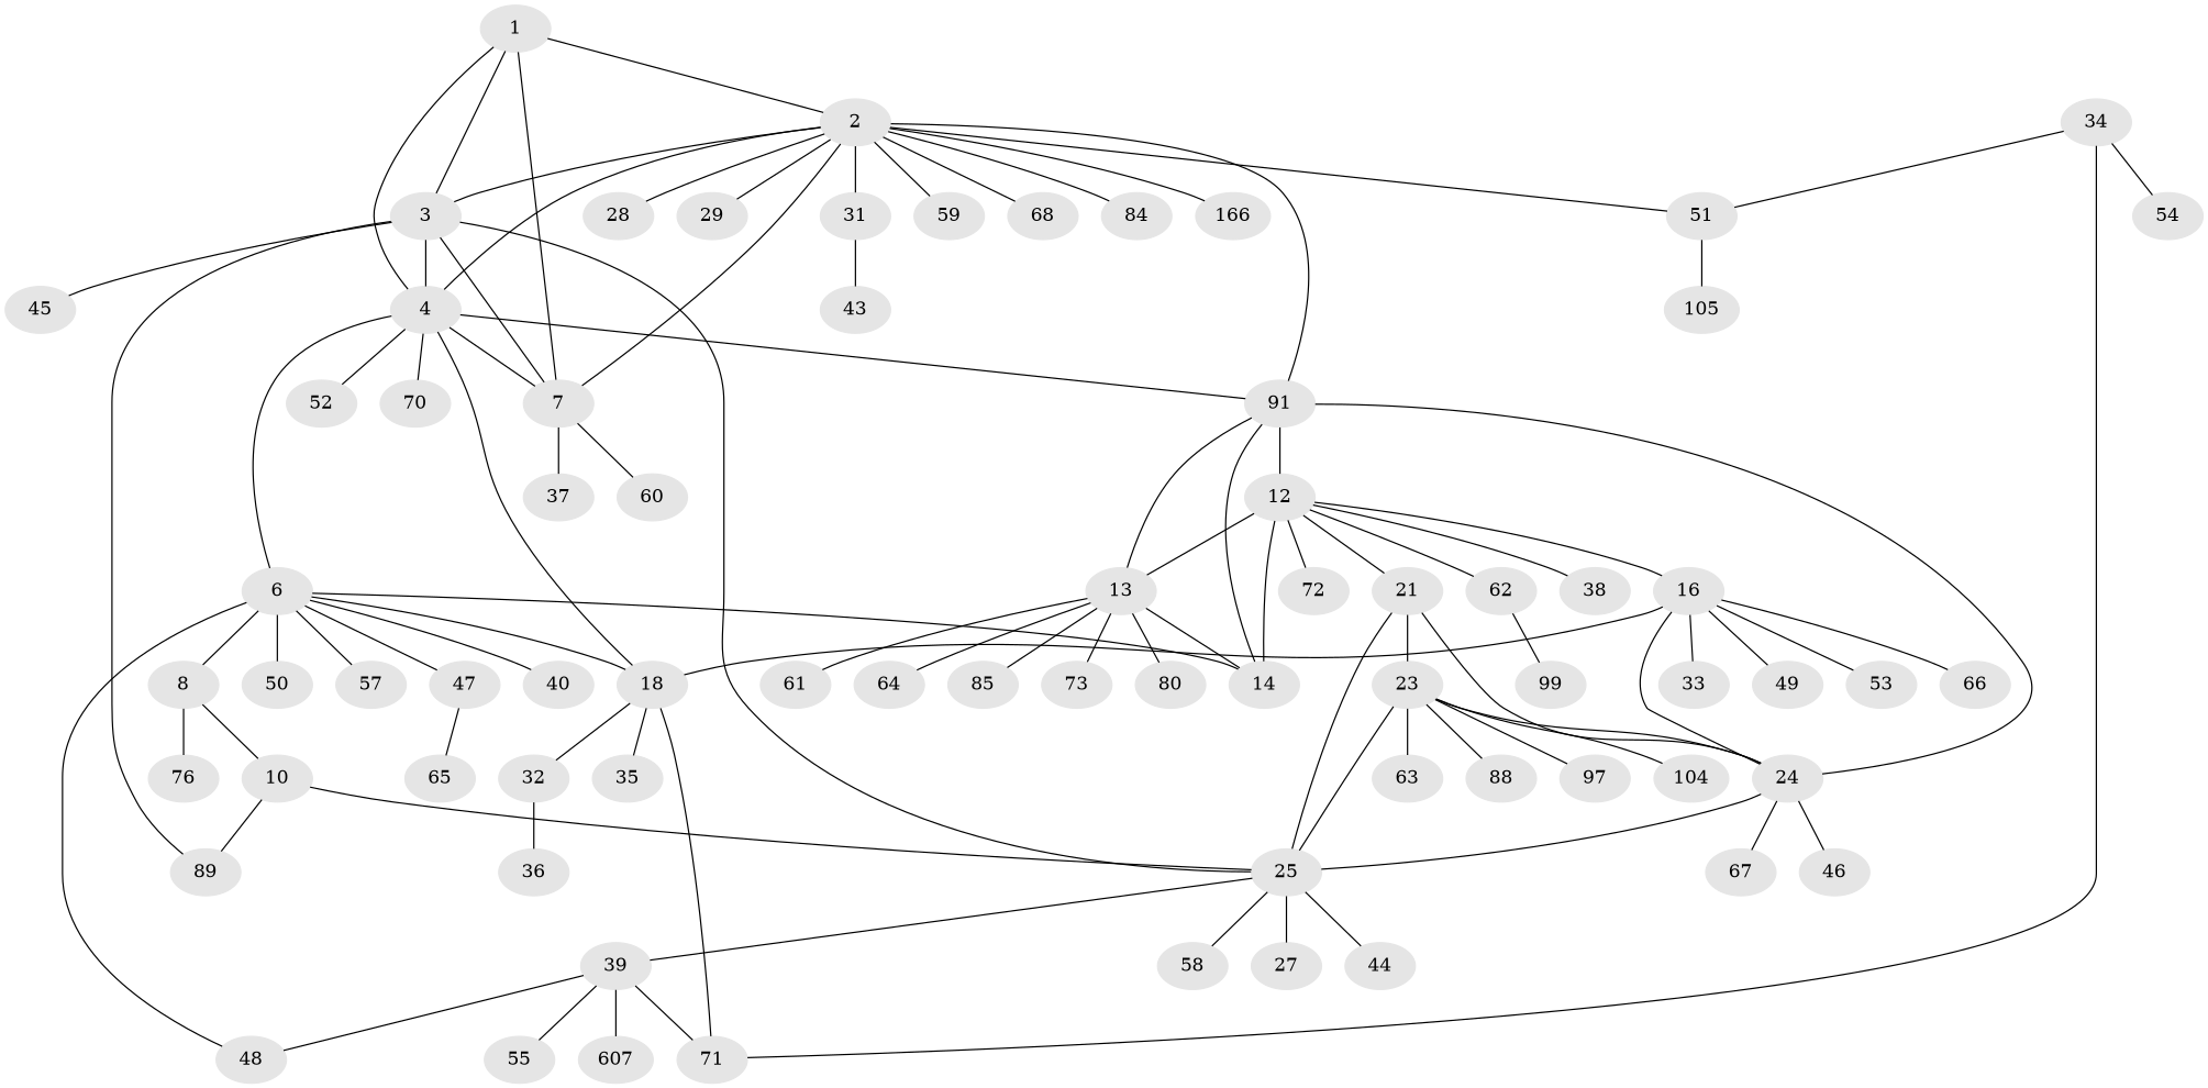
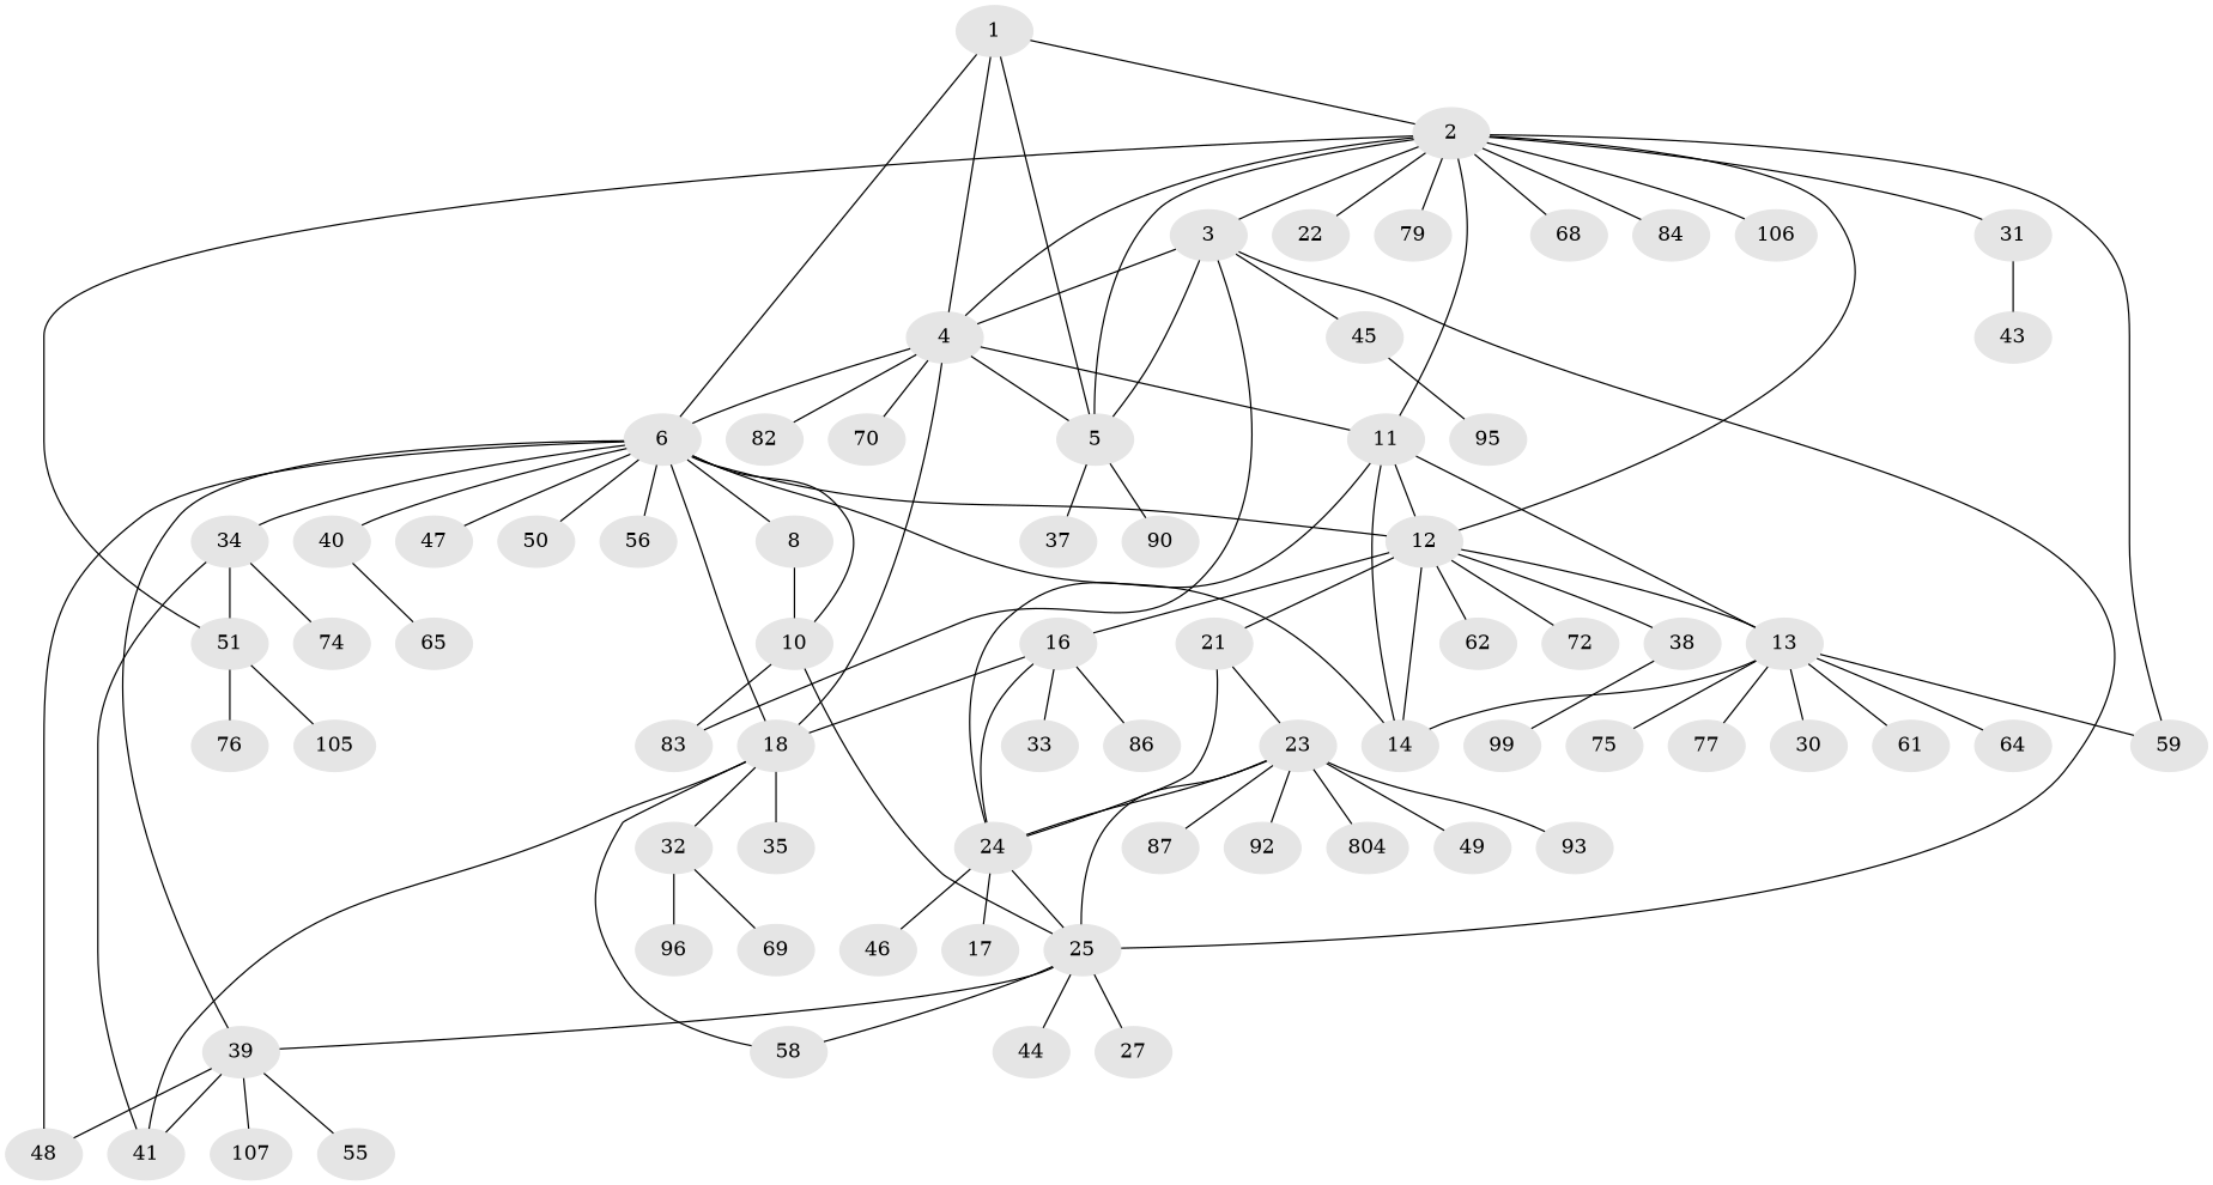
  graph {
    node [color=gray90 style=filled]
    2 [super="+26+73"]
    3
    4
-   5 [label=7]
-   11 [super="+91+96" label=91]
+   5
+   11 [super="+91+96"]
    12 [super="+15+79"]
-   28
-   29
+   28 [label=22]
+   29 [label=79]
    31
    51
    59
    68
    84
-   106 [label=166]
+   106
    1
    25
    45
-   83 [label=89]
+   83
    6 [super="+7+58"]
    18 [super="+19"]
-   52
+   52 [label=82]
    70
    37
-   60
+   60 [label=90]
    14 [super="+86"]
    13
    24 [super="+42+74+80"]
    16 [super="+17+20+87+100+82"]
    21 [super="+22"]
    38
    62
    72
    43
    105
    39
    n36 [label=58]
    27
    44
+   95
    8
    10
    34
    40
    47
    48
    50
-   56 [label=57]
+   56
    32
    35
-   41 [label=71]
+   41
    76
-   54
+   54 [label=74]
    55
-   107 [label=607]
+   107
    65
-   30 [label=80]
+   30
    61
    64
-   75 [label=85]
-   77 [label=73]
+   75
+   77
    46
-   67
+   67 [label=17]
    33
    49
-   53
-   66
+   66 [label=86]
    23
    99
-   36
-   63
-   88
-   92 [label=97]
-   104
+   36 [label=96]
+   69
+   63 [label=93]
+   88 [label=87]
+   92
+   104 [label=804]
    2 -- 3
    2 -- 4
    2 -- 5
    2 -- 11
+   2 -- 12
    2 -- 28
    2 -- 29
    2 -- 31
    2 -- 51
    2 -- 59
    2 -- 68
    2 -- 84
    2 -- 106
    3 -- 4
    3 -- 5
    3 -- 25
    3 -- 45
    3 -- 83
    4 -- 5
    4 -- 11
    4 -- 6
    4 -- 18
    4 -- 52
    4 -- 70
    5 -- 37
    5 -- 60
    11 -- 12 [weight=2]
    11 -- 14
    11 -- 13
    11 -- 24
    12 -- 14 [weight=2]
    12 -- 13 [weight=2]
    12 -- 16
    12 -- 21
    12 -- 38
    12 -- 62
    12 -- 72
    31 -- 43
    51 -- 105
    1 -- 2
-   1 -- 3
+   1 -- 6
    1 -- 4
    1 -- 5
    25 -- 39
    25 -- n36
    25 -- 27
    25 -- 44
+   45 -- 95
+   6 -- 12
    6 -- 18
    6 -- 14
+   6 -- 39
    6 -- 8 [weight=3]
+   6 -- 10 [weight=3]
+   6 -- 34
    6 -- 40
    6 -- 47
    6 -- 48
    6 -- 50
    6 -- 56
+   18 -- n36
    18 -- 32
    18 -- 35
    18 -- 41
+   13 -- 59
    13 -- 14
    13 -- 30
    13 -- 61
    13 -- 64
    13 -- 75
    13 -- 77
    24 -- 25
    24 -- 46
    24 -- 67
    16 -- 18 [weight=6]
    16 -- 24
    16 -- 33
-   16 -- 49
-   16 -- 53
+   23 -- 49
    16 -- 66
-   21 -- 25 [weight=2]
    21 -- 24 [weight=2]
    21 -- 23 [weight=2]
-   62 -- 99
+   38 -- 99
    39 -- 48
    39 -- 41
    39 -- 55
    39 -- 107
    8 -- 10
-   8 -- 76
+   51 -- 76
    10 -- 25
    10 -- 83
    34 -- 51
    34 -- 41
    34 -- 54
-   47 -- 65
+   40 -- 65
    32 -- 36
+   32 -- 69
    23 -- 25
    23 -- 24
    23 -- 63
    23 -- 88
    23 -- 92
    23 -- 104
  }
